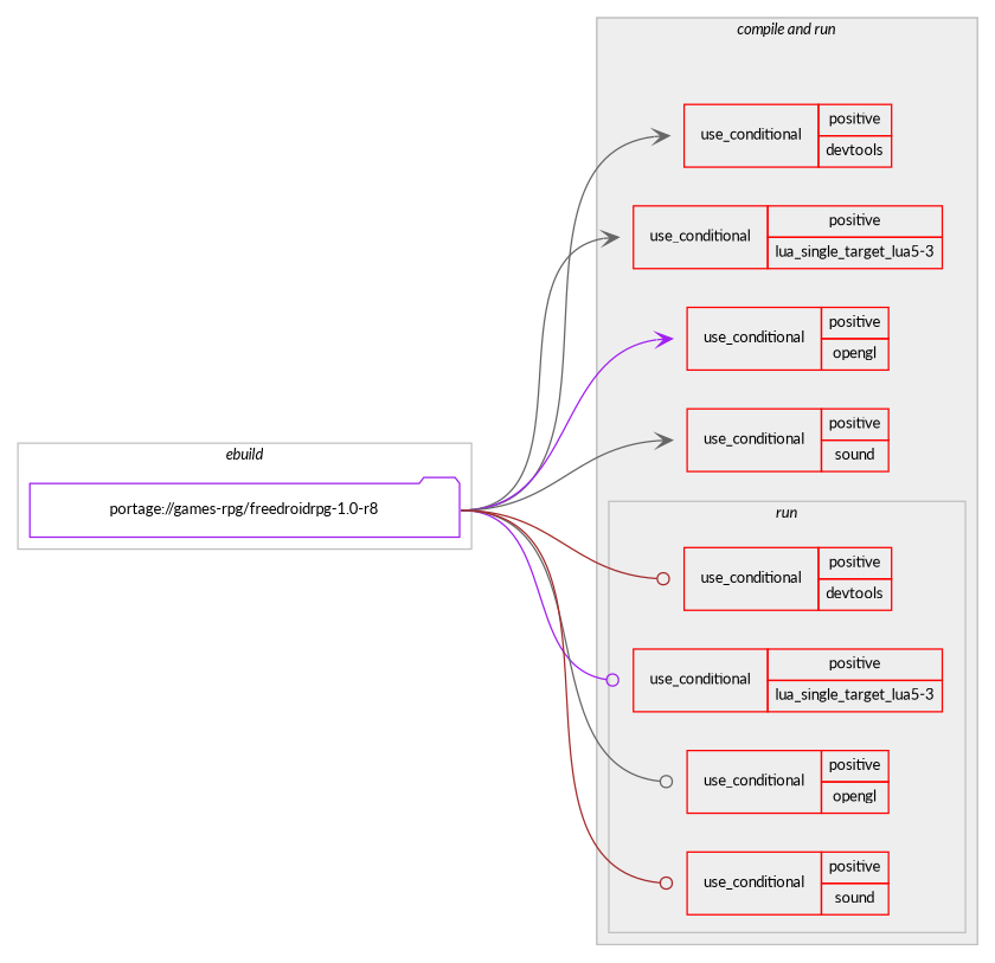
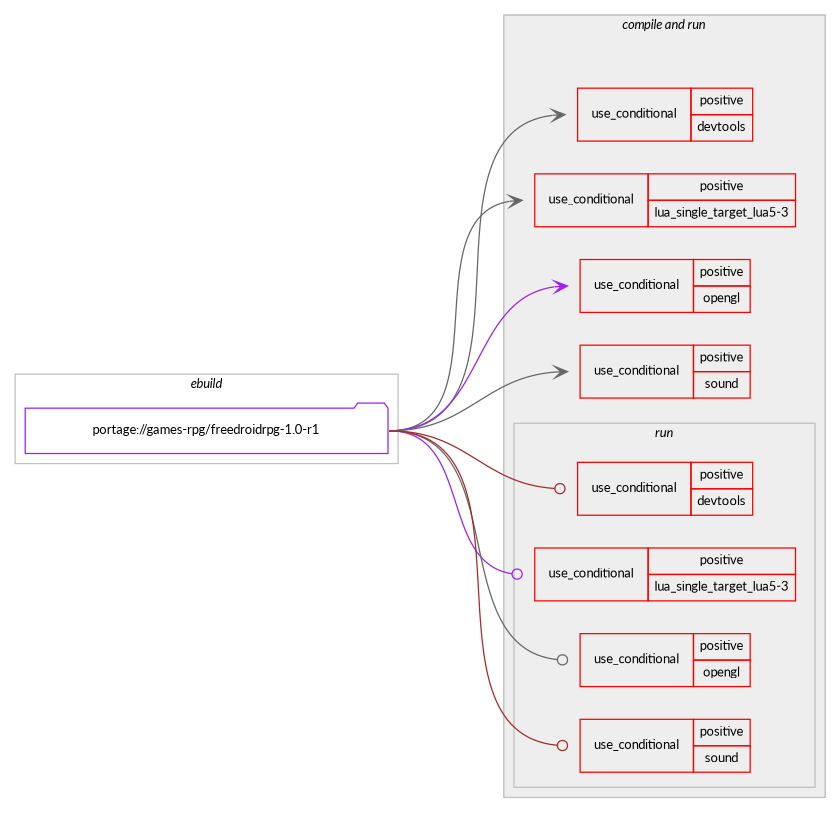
  digraph {
    compound=true
    concentrate=true
    fontname=Lato
    fontsize=10
    newrank=true
    rankdir=LR
    ranksep=1.5
    node [color=red fontname=Lato fontsize=10 shape=none]
    edge [arrowhead=vee headport=w style=solid tailport=e weight=20 color=gray40 fontname=Lato]
-   n1 [color=purple label="portage://games-rpg/freedroidrpg-1.0-r8" width=4 shape=folder]
+   n1 [color=purple label="portage://games-rpg/freedroidrpg-1.0-r1" width=4 shape=folder]
    n2 [label=<<TABLE BORDER="0" CELLBORDER="1" CELLSPACING="0" CELLPADDING="4"><TR><TD ROWSPAN="3" CELLPADDING="10">use_conditional</TD></TR><TR><TD>positive</TD></TR><TR><TD>devtools</TD></TR></TABLE>>]
    n3 [label=<<TABLE BORDER="0" CELLBORDER="1" CELLSPACING="0" CELLPADDING="4"><TR><TD ROWSPAN="3" CELLPADDING="10">use_conditional</TD></TR><TR><TD>positive</TD></TR><TR><TD>lua_single_target_lua5-3</TD></TR></TABLE>>]
    n4 [label=<<TABLE BORDER="0" CELLBORDER="1" CELLSPACING="0" CELLPADDING="4"><TR><TD ROWSPAN="3" CELLPADDING="10">use_conditional</TD></TR><TR><TD>positive</TD></TR><TR><TD>opengl</TD></TR></TABLE>>]
    n5 [label=<<TABLE BORDER="0" CELLBORDER="1" CELLSPACING="0" CELLPADDING="4"><TR><TD ROWSPAN="3" CELLPADDING="10">use_conditional</TD></TR><TR><TD>positive</TD></TR><TR><TD>sound</TD></TR></TABLE>>]
    n6 [label=<<TABLE BORDER="0" CELLBORDER="1" CELLSPACING="0" CELLPADDING="4"><TR><TD ROWSPAN="3" CELLPADDING="10">use_conditional</TD></TR><TR><TD>positive</TD></TR><TR><TD>devtools</TD></TR></TABLE>>]
    n7 [label=<<TABLE BORDER="0" CELLBORDER="1" CELLSPACING="0" CELLPADDING="4"><TR><TD ROWSPAN="3" CELLPADDING="10">use_conditional</TD></TR><TR><TD>positive</TD></TR><TR><TD>lua_single_target_lua5-3</TD></TR></TABLE>>]
    n8 [label=<<TABLE BORDER="0" CELLBORDER="1" CELLSPACING="0" CELLPADDING="4"><TR><TD ROWSPAN="3" CELLPADDING="10">use_conditional</TD></TR><TR><TD>positive</TD></TR><TR><TD>opengl</TD></TR></TABLE>>]
    n9 [label=<<TABLE BORDER="0" CELLBORDER="1" CELLSPACING="0" CELLPADDING="4"><TR><TD ROWSPAN="3" CELLPADDING="10">use_conditional</TD></TR><TR><TD>positive</TD></TR><TR><TD>sound</TD></TR></TABLE>>]
    subgraph cluster_1 {
      color=gray
      label=<<i>ebuild</i>>
      rank=same
      n1
    }
    subgraph cluster_2 {
      color=gray
      label=<<i>dependencies</i>>
      subgraph cluster_3 {
        color=gray
        fillcolor="#eeeeee"
        label=<<i>compile</i>>
        style=filled
        subgraph sub_4 {
          color=gray
          fillcolor="#eeeeee"
          label=<<i>compile</i>>
          style=filled
          n2
        }
        subgraph sub_5 {
          color=gray
          fillcolor="#eeeeee"
          label=<<i>compile</i>>
          style=filled
          n3
        }
        subgraph sub_6 {
          color=gray
          fillcolor="#eeeeee"
          label=<<i>compile</i>>
          style=filled
          n4
        }
        subgraph sub_7 {
          color=gray
          fillcolor="#eeeeee"
          label=<<i>compile</i>>
          style=filled
          n5
        }
      }
      subgraph cluster_8 {
        color=gray
        fillcolor="#eeeeee"
        label=<<i>compile and run</i>>
        style=filled
      }
      subgraph cluster_9 {
        color=gray
        fillcolor="#eeeeee"
        label=<<i>run</i>>
        style=filled
        subgraph sub_10 {
          color=gray
          fillcolor="#eeeeee"
          label=<<i>run</i>>
          style=filled
          n6
        }
        subgraph sub_11 {
          color=gray
          fillcolor="#eeeeee"
          label=<<i>run</i>>
          style=filled
          n7
        }
        subgraph sub_12 {
          color=gray
          fillcolor="#eeeeee"
          label=<<i>run</i>>
          style=filled
          n8
        }
        subgraph sub_13 {
          color=gray
          fillcolor="#eeeeee"
          label=<<i>run</i>>
          style=filled
          n9
        }
      }
    }
    subgraph cluster_14 {
      color=gray
      label=<<i>candidates</i>>
      rank=same
    }
    n1 -> n2
    n1 -> n3
    n1 -> n4 [color=purple]
    n1 -> n5
    n1 -> n6 [arrowhead=odot color=brown]
    n1 -> n7 [arrowhead=odot color=purple]
    n1 -> n8 [arrowhead=odot]
    n1 -> n9 [arrowhead=odot color=brown]
  }
